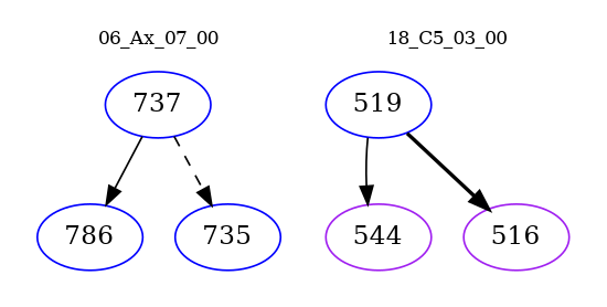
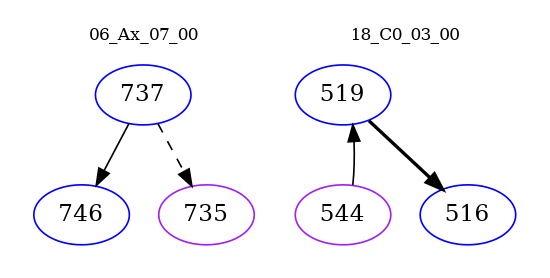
  digraph {
    node [color=blue]
    edge [color=black style=solid]
    n1 [label=737]
-   n2 [label=786]
-   n3 [label=735]
+   n2 [label=746]
+   n3 [color=purple label=735]
    n4 [label=519]
    n5 [color=purple label=544]
-   n6 [color=purple label=516]
+   n6 [label=516]
    subgraph cluster_1 {
      color=white
      fontsize=10
      label="06_Ax_07_00"
      n1
      n2
      n3
    }
    subgraph cluster_2 {
      color=white
      fontsize=10
-     label="18_C5_03_00"
+     label="18_C0_03_00"
      n4
      n5
      n6
    }
    n1 -> n2
    n1 -> n3 [style=dashed]
-   n4 -> n5
+   n5 -> n4
    n4 -> n6 [style=bold]
  }
